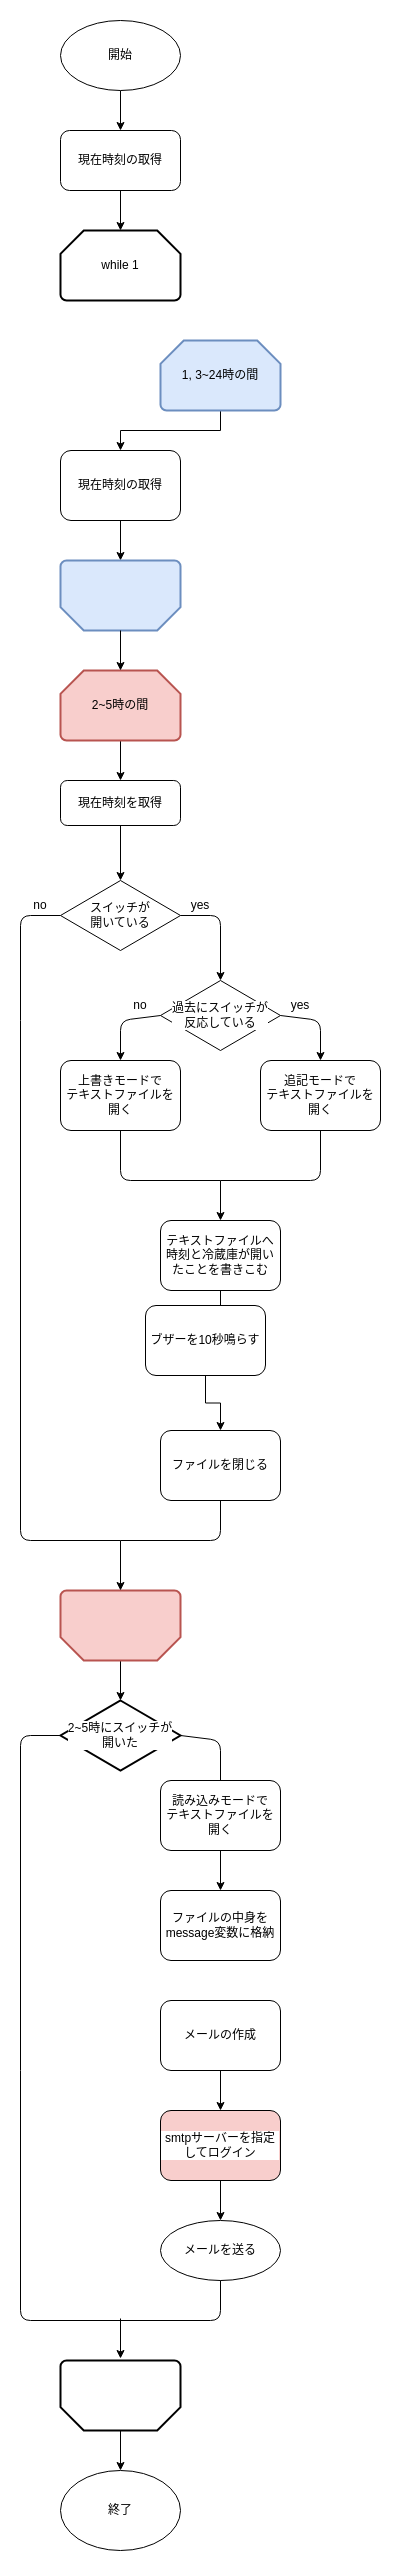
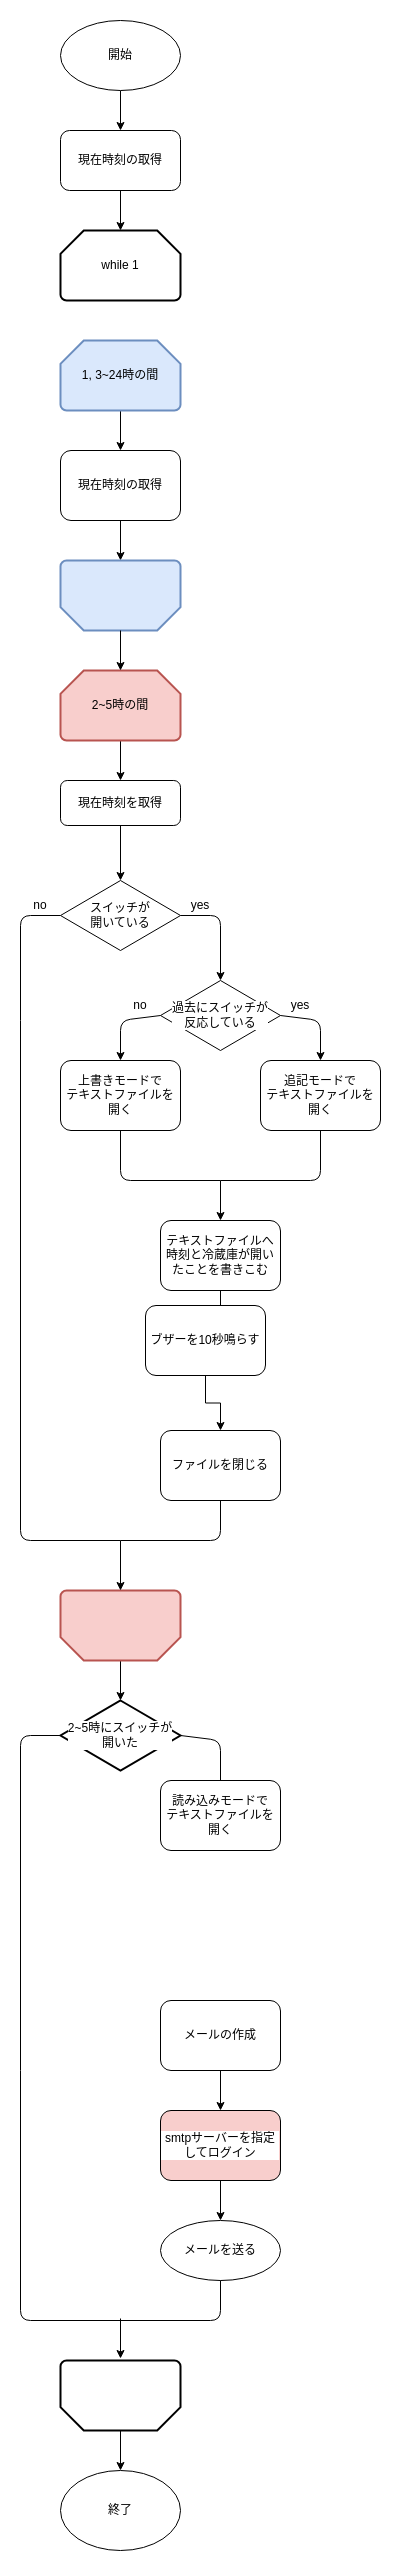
  <mxCell id="0" />
  <mxCell id="1" parent="0" />
  <mxCell id="2" value="" style="edgeStyle=orthogonalEdgeStyle;rounded=0;orthogonalLoop=1;jettySize=auto;html=1;" edge="1" parent="1" source="3" target="5"><mxGeometry relative="1" as="geometry" /></mxCell>
  <mxCell id="3" value="開始" style="ellipse;whiteSpace=wrap;html=1;" vertex="1" parent="1"><mxGeometry x="60" y="20" width="120" height="70" as="geometry" /></mxCell>
  <mxCell id="4" value="" style="edgeStyle=orthogonalEdgeStyle;rounded=0;orthogonalLoop=1;jettySize=auto;html=1;" edge="1" parent="1" source="5" target="6"><mxGeometry relative="1" as="geometry" /></mxCell>
  <mxCell id="5" value="現在時刻の取得" style="rounded=1;whiteSpace=wrap;html=1;" vertex="1" parent="1"><mxGeometry x="60" y="130" width="120" height="60" as="geometry" /></mxCell>
  <mxCell id="6" value="while 1" style="strokeWidth=2;html=1;shape=mxgraph.flowchart.loop_limit;whiteSpace=wrap;" vertex="1" parent="1"><mxGeometry x="60" y="230" width="120" height="70" as="geometry" /></mxCell>
  <mxCell id="7" value="" style="edgeStyle=orthogonalEdgeStyle;rounded=0;orthogonalLoop=1;jettySize=auto;html=1;" edge="1" parent="1" source="8" target="10"><mxGeometry relative="1" as="geometry" /></mxCell>
- <mxCell id="8" value="1, 3~24時の間" style="strokeWidth=2;html=1;shape=mxgraph.flowchart.loop_limit;whiteSpace=wrap;fillColor=#dae8fc;strokeColor=#6c8ebf;" vertex="1" parent="1"><mxGeometry x="160" y="340" width="120" height="70" as="geometry" /></mxCell>
+ <mxCell id="8" value="1, 3~24時の間" style="strokeWidth=2;html=1;shape=mxgraph.flowchart.loop_limit;whiteSpace=wrap;fillColor=#dae8fc;strokeColor=#6c8ebf;" vertex="1" parent="1"><mxGeometry x="60" y="340" width="120" height="70" as="geometry" /></mxCell>
  <mxCell id="9" value="" style="edgeStyle=orthogonalEdgeStyle;rounded=0;orthogonalLoop=1;jettySize=auto;html=1;" edge="1" parent="1" source="10" target="11"><mxGeometry relative="1" as="geometry" /></mxCell>
  <mxCell id="10" value="現在時刻の取得" style="rounded=1;whiteSpace=wrap;html=1;" vertex="1" parent="1"><mxGeometry x="60" y="450" width="120" height="70" as="geometry" /></mxCell>
  <mxCell id="11" value="" style="strokeWidth=2;html=1;shape=mxgraph.flowchart.loop_limit;whiteSpace=wrap;rotation=180;fillColor=#dae8fc;strokeColor=#6c8ebf;" vertex="1" parent="1"><mxGeometry x="60" y="560" width="120" height="70" as="geometry" /></mxCell>
  <mxCell id="12" value="" style="edgeStyle=orthogonalEdgeStyle;rounded=0;orthogonalLoop=1;jettySize=auto;html=1;" edge="1" parent="1" source="13" target="15"><mxGeometry relative="1" as="geometry" /></mxCell>
  <mxCell id="13" value="2~5時の間" style="strokeWidth=2;html=1;shape=mxgraph.flowchart.loop_limit;whiteSpace=wrap;fillColor=#f8cecc;strokeColor=#b85450;" vertex="1" parent="1"><mxGeometry x="60" y="670" width="120" height="70" as="geometry" /></mxCell>
  <mxCell id="14" value="" style="edgeStyle=orthogonalEdgeStyle;rounded=0;orthogonalLoop=1;jettySize=auto;html=1;" edge="1" parent="1" source="15" target="23"><mxGeometry relative="1" as="geometry" /></mxCell>
  <mxCell id="15" value="現在時刻を取得" style="rounded=1;whiteSpace=wrap;html=1;" vertex="1" parent="1"><mxGeometry x="60" y="780" width="120" height="45" as="geometry" /></mxCell>
  <mxCell id="16" value="&lt;div&gt;過去にスイッチが&lt;/div&gt;&lt;div&gt;反応している&lt;/div&gt;" style="rhombus;whiteSpace=wrap;html=1;labelBorderColor=none;labelBackgroundColor=#ffffff;" vertex="1" parent="1"><mxGeometry x="160" y="980" width="120" height="70" as="geometry" /></mxCell>
  <mxCell id="17" value="" style="endArrow=classic;html=1;exitX=0;exitY=0.5;exitDx=0;exitDy=0;" edge="1" parent="1" source="16"><mxGeometry width="50" height="50" relative="1" as="geometry"><mxPoint x="110" y="1110" as="sourcePoint" /><mxPoint x="120" y="1060" as="targetPoint" /><Array as="points"><mxPoint x="120" y="1020" /></Array></mxGeometry></mxCell>
  <mxCell id="18" value="" style="endArrow=classic;html=1;exitX=1;exitY=0.5;exitDx=0;exitDy=0;" edge="1" parent="1" source="16"><mxGeometry width="50" height="50" relative="1" as="geometry"><mxPoint x="110" y="1140" as="sourcePoint" /><mxPoint x="320" y="1060" as="targetPoint" /><Array as="points"><mxPoint x="320" y="1020" /></Array></mxGeometry></mxCell>
  <mxCell id="19" value="&lt;div&gt;上書きモードで&lt;/div&gt;&lt;div&gt;テキストファイルを開く&lt;br&gt;&lt;/div&gt;" style="rounded=1;whiteSpace=wrap;html=1;labelBackgroundColor=#ffffff;" vertex="1" parent="1"><mxGeometry x="60" y="1060" width="120" height="70" as="geometry" /></mxCell>
  <mxCell id="20" value="&lt;div&gt;追記モードで&lt;/div&gt;&lt;div&gt;テキストファイルを&lt;br&gt;&lt;/div&gt;&lt;div&gt;開く&lt;/div&gt;" style="rounded=1;whiteSpace=wrap;html=1;labelBackgroundColor=#ffffff;" vertex="1" parent="1"><mxGeometry x="260" y="1060" width="120" height="70" as="geometry" /></mxCell>
  <mxCell id="21" value="" style="endArrow=none;html=1;entryX=0.5;entryY=1;entryDx=0;entryDy=0;" edge="1" parent="1" target="19"><mxGeometry width="50" height="50" relative="1" as="geometry"><mxPoint x="220" y="1180" as="sourcePoint" /><mxPoint x="110" y="1150" as="targetPoint" /><Array as="points"><mxPoint x="120" y="1180" /></Array></mxGeometry></mxCell>
  <mxCell id="22" value="" style="endArrow=none;html=1;entryX=0.5;entryY=1;entryDx=0;entryDy=0;" edge="1" parent="1" target="20"><mxGeometry width="50" height="50" relative="1" as="geometry"><mxPoint x="220" y="1180" as="sourcePoint" /><mxPoint x="110" y="1200" as="targetPoint" /><Array as="points"><mxPoint x="320" y="1180" /></Array></mxGeometry></mxCell>
  <mxCell id="23" value="&lt;div&gt;スイッチが&lt;/div&gt;&lt;div&gt;開いている&lt;/div&gt;" style="rhombus;whiteSpace=wrap;html=1;labelBackgroundColor=#ffffff;" vertex="1" parent="1"><mxGeometry x="60" y="880" width="120" height="70" as="geometry" /></mxCell>
  <mxCell id="24" value="" style="endArrow=classic;html=1;exitX=1;exitY=0.5;exitDx=0;exitDy=0;" edge="1" parent="1" source="23"><mxGeometry width="50" height="50" relative="1" as="geometry"><mxPoint x="20" y="1090" as="sourcePoint" /><mxPoint x="220" y="980" as="targetPoint" /><Array as="points"><mxPoint x="220" y="915" /></Array></mxGeometry></mxCell>
  <mxCell id="25" value="yes" style="text;html=1;strokeColor=none;fillColor=none;align=center;verticalAlign=middle;whiteSpace=wrap;rounded=0;labelBackgroundColor=#ffffff;" vertex="1" parent="1"><mxGeometry x="180" y="895" width="40" height="20" as="geometry" /></mxCell>
  <mxCell id="26" value="no" style="text;html=1;strokeColor=none;fillColor=none;align=center;verticalAlign=middle;whiteSpace=wrap;rounded=0;labelBackgroundColor=#ffffff;" vertex="1" parent="1"><mxGeometry x="20" y="895" width="40" height="20" as="geometry" /></mxCell>
  <mxCell id="27" value="yes" style="text;html=1;strokeColor=none;fillColor=none;align=center;verticalAlign=middle;whiteSpace=wrap;rounded=0;labelBackgroundColor=#ffffff;" vertex="1" parent="1"><mxGeometry x="280" y="995" width="40" height="20" as="geometry" /></mxCell>
  <mxCell id="28" value="no" style="text;html=1;strokeColor=none;fillColor=none;align=center;verticalAlign=middle;whiteSpace=wrap;rounded=0;labelBackgroundColor=#ffffff;" vertex="1" parent="1"><mxGeometry x="120" y="995" width="40" height="20" as="geometry" /></mxCell>
  <mxCell id="29" value="" style="endArrow=classic;html=1;" edge="1" parent="1"><mxGeometry width="50" height="50" relative="1" as="geometry"><mxPoint x="220" y="1180" as="sourcePoint" /><mxPoint x="220" y="1220" as="targetPoint" /></mxGeometry></mxCell>
  <mxCell id="30" value="" style="edgeStyle=orthogonalEdgeStyle;rounded=0;orthogonalLoop=1;jettySize=auto;html=1;" edge="1" parent="1" source="31" target="33"><mxGeometry relative="1" as="geometry" /></mxCell>
  <mxCell id="31" value="テキストファイルへ時刻と冷蔵庫が開いたことを書きこむ" style="rounded=1;whiteSpace=wrap;html=1;labelBackgroundColor=#ffffff;" vertex="1" parent="1"><mxGeometry x="160" y="1220" width="120" height="70" as="geometry" /></mxCell>
  <mxCell id="32" value="" style="edgeStyle=orthogonalEdgeStyle;rounded=0;orthogonalLoop=1;jettySize=auto;html=1;" edge="1" parent="1" source="33" target="42"><mxGeometry relative="1" as="geometry" /></mxCell>
  <mxCell id="33" value="ブザーを10秒鳴らす" style="rounded=1;whiteSpace=wrap;html=1;labelBackgroundColor=#ffffff;" vertex="1" parent="1"><mxGeometry x="145" y="1305" width="120" height="70" as="geometry" /></mxCell>
  <mxCell id="34" style="edgeStyle=orthogonalEdgeStyle;rounded=0;orthogonalLoop=1;jettySize=auto;html=1;exitX=0.5;exitY=0;exitDx=0;exitDy=0;exitPerimeter=0;entryX=0.5;entryY=0;entryDx=0;entryDy=0;entryPerimeter=0;" edge="1" parent="1" source="35" target="38"><mxGeometry relative="1" as="geometry" /></mxCell>
  <mxCell id="35" value="" style="strokeWidth=2;html=1;shape=mxgraph.flowchart.loop_limit;whiteSpace=wrap;labelBackgroundColor=#ffffff;rotation=180;fillColor=#f8cecc;strokeColor=#b85450;" vertex="1" parent="1"><mxGeometry x="60" y="1590" width="120" height="70" as="geometry" /></mxCell>
  <mxCell id="36" value="" style="endArrow=none;html=1;entryX=0;entryY=0.5;entryDx=0;entryDy=0;" edge="1" parent="1" target="23"><mxGeometry width="50" height="50" relative="1" as="geometry"><mxPoint x="20" y="1020" as="sourcePoint" /><mxPoint x="70" y="1560" as="targetPoint" /><Array as="points"><mxPoint x="20" y="915" /></Array></mxGeometry></mxCell>
  <mxCell id="37" value="" style="endArrow=classic;html=1;entryX=0.5;entryY=1;entryDx=0;entryDy=0;entryPerimeter=0;" edge="1" parent="1" target="35"><mxGeometry width="50" height="50" relative="1" as="geometry"><mxPoint x="120" y="1540" as="sourcePoint" /><mxPoint x="70" y="1680" as="targetPoint" /></mxGeometry></mxCell>
  <mxCell id="38" value="&lt;div&gt;2~5時にスイッチが&lt;/div&gt;&lt;div&gt;開いた&lt;br&gt;&lt;/div&gt;" style="strokeWidth=2;html=1;shape=mxgraph.flowchart.decision;whiteSpace=wrap;labelBackgroundColor=#ffffff;" vertex="1" parent="1"><mxGeometry x="60" y="1700" width="120" height="70" as="geometry" /></mxCell>
  <mxCell id="39" value="" style="endArrow=none;html=1;exitX=1;exitY=0.5;exitDx=0;exitDy=0;exitPerimeter=0;" edge="1" parent="1" source="38"><mxGeometry width="50" height="50" relative="1" as="geometry"><mxPoint x="20" y="1840" as="sourcePoint" /><mxPoint x="220" y="1780" as="targetPoint" /><Array as="points"><mxPoint x="220" y="1740" /></Array></mxGeometry></mxCell>
- <mxCell id="40" style="edgeStyle=orthogonalEdgeStyle;rounded=0;orthogonalLoop=1;jettySize=auto;html=1;exitX=0.5;exitY=1;exitDx=0;exitDy=0;entryX=0.5;entryY=0;entryDx=0;entryDy=0;" edge="1" parent="1" source="41" target="45"><mxGeometry relative="1" as="geometry" /></mxCell>
  <mxCell id="41" value="&lt;div&gt;読み込みモードで&lt;/div&gt;&lt;div&gt;テキストファイルを&lt;/div&gt;&lt;div&gt;開く&lt;br&gt;&lt;/div&gt;" style="rounded=1;whiteSpace=wrap;html=1;labelBackgroundColor=#ffffff;" vertex="1" parent="1"><mxGeometry x="160" y="1780" width="120" height="70" as="geometry" /></mxCell>
  <mxCell id="42" value="ファイルを閉じる" style="rounded=1;whiteSpace=wrap;html=1;labelBackgroundColor=#ffffff;" vertex="1" parent="1"><mxGeometry x="160" y="1430" width="120" height="70" as="geometry" /></mxCell>
  <mxCell id="43" value="" style="endArrow=none;html=1;entryX=0.5;entryY=1;entryDx=0;entryDy=0;" edge="1" parent="1" target="42"><mxGeometry width="50" height="50" relative="1" as="geometry"><mxPoint x="120" y="1540" as="sourcePoint" /><mxPoint x="70" y="1930" as="targetPoint" /><Array as="points"><mxPoint x="220" y="1540" /></Array></mxGeometry></mxCell>
  <mxCell id="44" value="" style="endArrow=none;html=1;" edge="1" parent="1"><mxGeometry width="50" height="50" relative="1" as="geometry"><mxPoint x="20" y="1020" as="sourcePoint" /><mxPoint x="120" y="1540" as="targetPoint" /><Array as="points"><mxPoint x="20" y="1540" /></Array></mxGeometry></mxCell>
- <mxCell id="45" value="ファイルの中身をmessage変数に格納" style="rounded=1;whiteSpace=wrap;html=1;labelBackgroundColor=#ffffff;" vertex="1" parent="1"><mxGeometry x="160" y="1890" width="120" height="70" as="geometry" /></mxCell>
  <mxCell id="46" style="edgeStyle=orthogonalEdgeStyle;rounded=0;orthogonalLoop=1;jettySize=auto;html=1;exitX=0.5;exitY=1;exitDx=0;exitDy=0;entryX=0.5;entryY=0;entryDx=0;entryDy=0;" edge="1" parent="1" source="47" target="49"><mxGeometry relative="1" as="geometry" /></mxCell>
  <mxCell id="47" value="メールの作成" style="rounded=1;whiteSpace=wrap;html=1;labelBackgroundColor=#ffffff;" vertex="1" parent="1"><mxGeometry x="160" y="2000" width="120" height="70" as="geometry" /></mxCell>
  <mxCell id="48" style="edgeStyle=orthogonalEdgeStyle;rounded=0;orthogonalLoop=1;jettySize=auto;html=1;exitX=0.5;exitY=1;exitDx=0;exitDy=0;entryX=0.5;entryY=0;entryDx=0;entryDy=0;" edge="1" parent="1" source="49" target="50"><mxGeometry relative="1" as="geometry" /></mxCell>
  <mxCell id="49" value="&lt;div&gt;smtpサーバーを指定してログイン&lt;/div&gt;" style="rounded=1;whiteSpace=wrap;html=1;labelBackgroundColor=#ffffff;fillColor=#f8cecc;" vertex="1" parent="1"><mxGeometry x="160" y="2110" width="120" height="70" as="geometry" /></mxCell>
  <mxCell id="50" value="メールを送る" style="ellipse;whiteSpace=wrap;html=1;labelBackgroundColor=#ffffff;" vertex="1" parent="1"><mxGeometry x="160" y="2220" width="120" height="60" as="geometry" /></mxCell>
  <mxCell id="51" value="" style="endArrow=classic;html=1;entryX=0.5;entryY=1;entryDx=0;entryDy=0;entryPerimeter=0;" edge="1" parent="1"><mxGeometry width="50" height="50" relative="1" as="geometry"><mxPoint x="120" y="2318" as="sourcePoint" /><mxPoint x="120" y="2358" as="targetPoint" /></mxGeometry></mxCell>
  <mxCell id="52" value="" style="endArrow=none;html=1;entryX=0.5;entryY=1;entryDx=0;entryDy=0;" edge="1" parent="1" target="50"><mxGeometry width="50" height="50" relative="1" as="geometry"><mxPoint x="120" y="2320" as="sourcePoint" /><mxPoint x="70" y="2450" as="targetPoint" /><Array as="points"><mxPoint x="220" y="2320" /></Array></mxGeometry></mxCell>
  <mxCell id="53" value="" style="endArrow=none;html=1;entryX=0;entryY=0.5;entryDx=0;entryDy=0;entryPerimeter=0;" edge="1" parent="1" target="38"><mxGeometry width="50" height="50" relative="1" as="geometry"><mxPoint x="20" y="2070" as="sourcePoint" /><mxPoint x="70" y="2450" as="targetPoint" /><Array as="points"><mxPoint x="20" y="1735" /></Array></mxGeometry></mxCell>
  <mxCell id="54" value="" style="endArrow=none;html=1;" edge="1" parent="1"><mxGeometry width="50" height="50" relative="1" as="geometry"><mxPoint x="120" y="2320" as="sourcePoint" /><mxPoint x="20" y="2070" as="targetPoint" /><Array as="points"><mxPoint x="20" y="2320" /></Array></mxGeometry></mxCell>
  <mxCell id="55" value="終了" style="ellipse;whiteSpace=wrap;html=1;labelBackgroundColor=#ffffff;" vertex="1" parent="1"><mxGeometry x="60" y="2470" width="120" height="80" as="geometry" /></mxCell>
  <mxCell id="56" value="" style="strokeWidth=2;html=1;shape=mxgraph.flowchart.loop_limit;whiteSpace=wrap;labelBackgroundColor=#ffffff;rotation=180;" vertex="1" parent="1"><mxGeometry x="60" y="2360" width="120" height="70" as="geometry" /></mxCell>
  <mxCell id="57" value="" style="endArrow=classic;html=1;exitX=0.5;exitY=0;exitDx=0;exitDy=0;exitPerimeter=0;entryX=0.5;entryY=0;entryDx=0;entryDy=0;" edge="1" parent="1" source="56" target="55"><mxGeometry width="50" height="50" relative="1" as="geometry"><mxPoint x="20" y="2620" as="sourcePoint" /><mxPoint x="70" y="2570" as="targetPoint" /></mxGeometry></mxCell>
  <mxCell id="58" value="" style="endArrow=classic;html=1;exitX=0.5;exitY=0;exitDx=0;exitDy=0;exitPerimeter=0;entryX=0.5;entryY=0;entryDx=0;entryDy=0;entryPerimeter=0;" edge="1" parent="1" source="11" target="13"><mxGeometry width="50" height="50" relative="1" as="geometry"><mxPoint x="-10" y="670" as="sourcePoint" /><mxPoint x="40" y="620" as="targetPoint" /></mxGeometry></mxCell>
